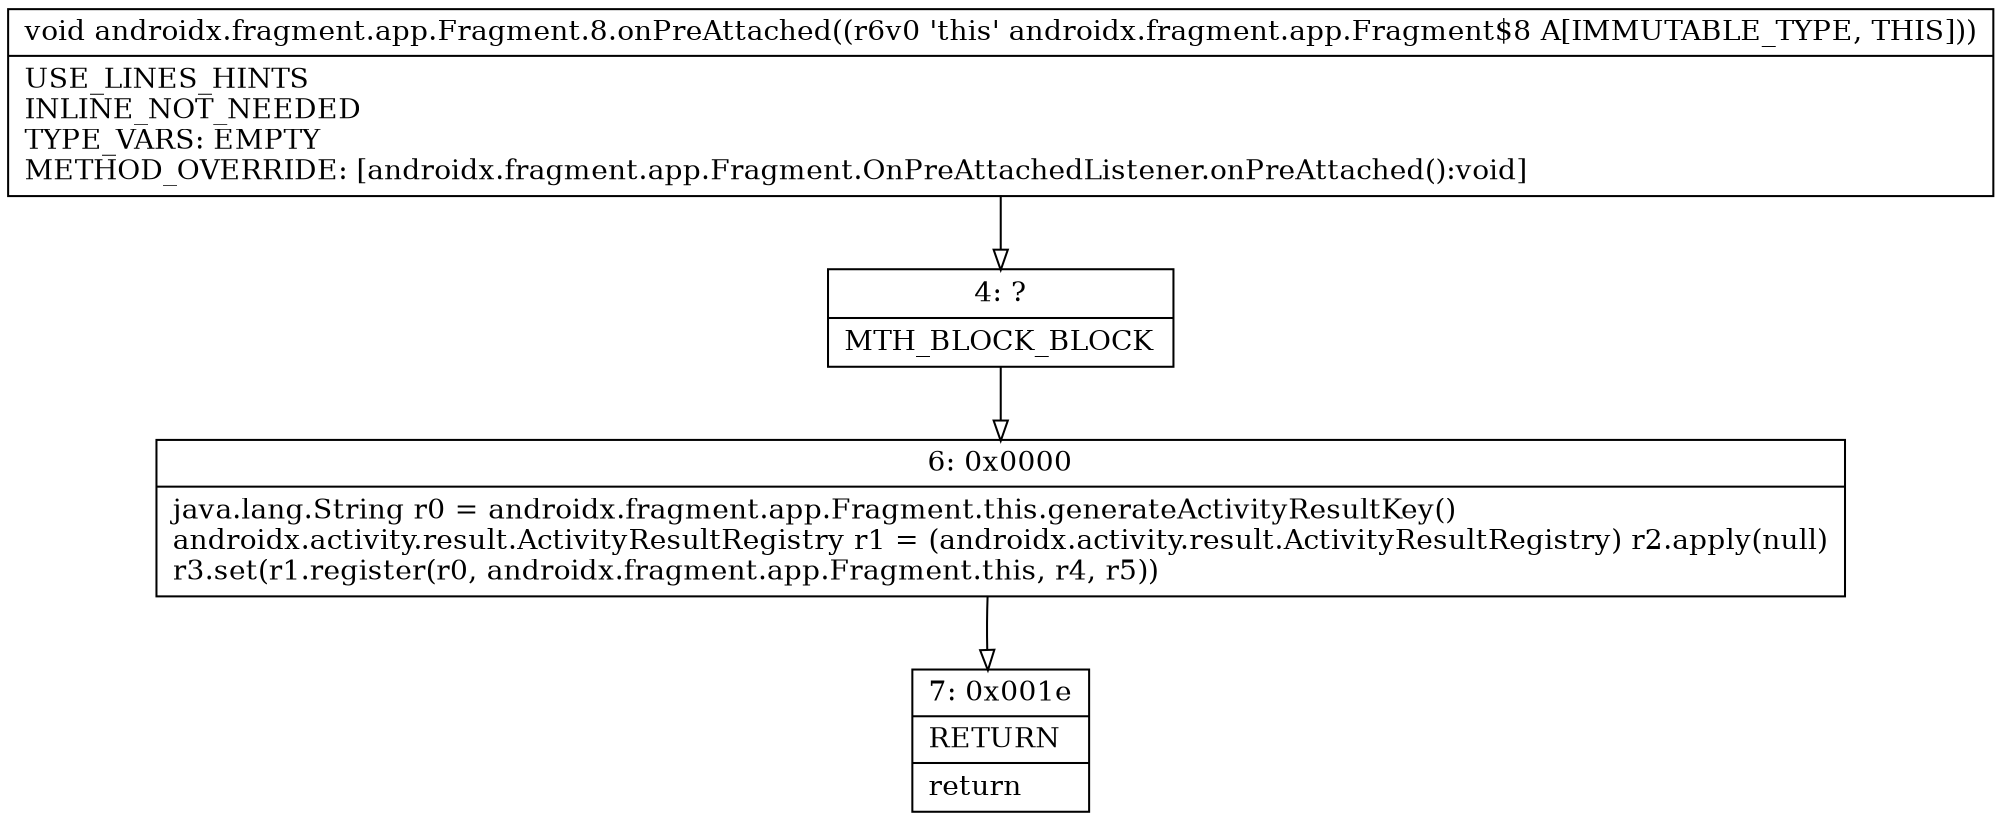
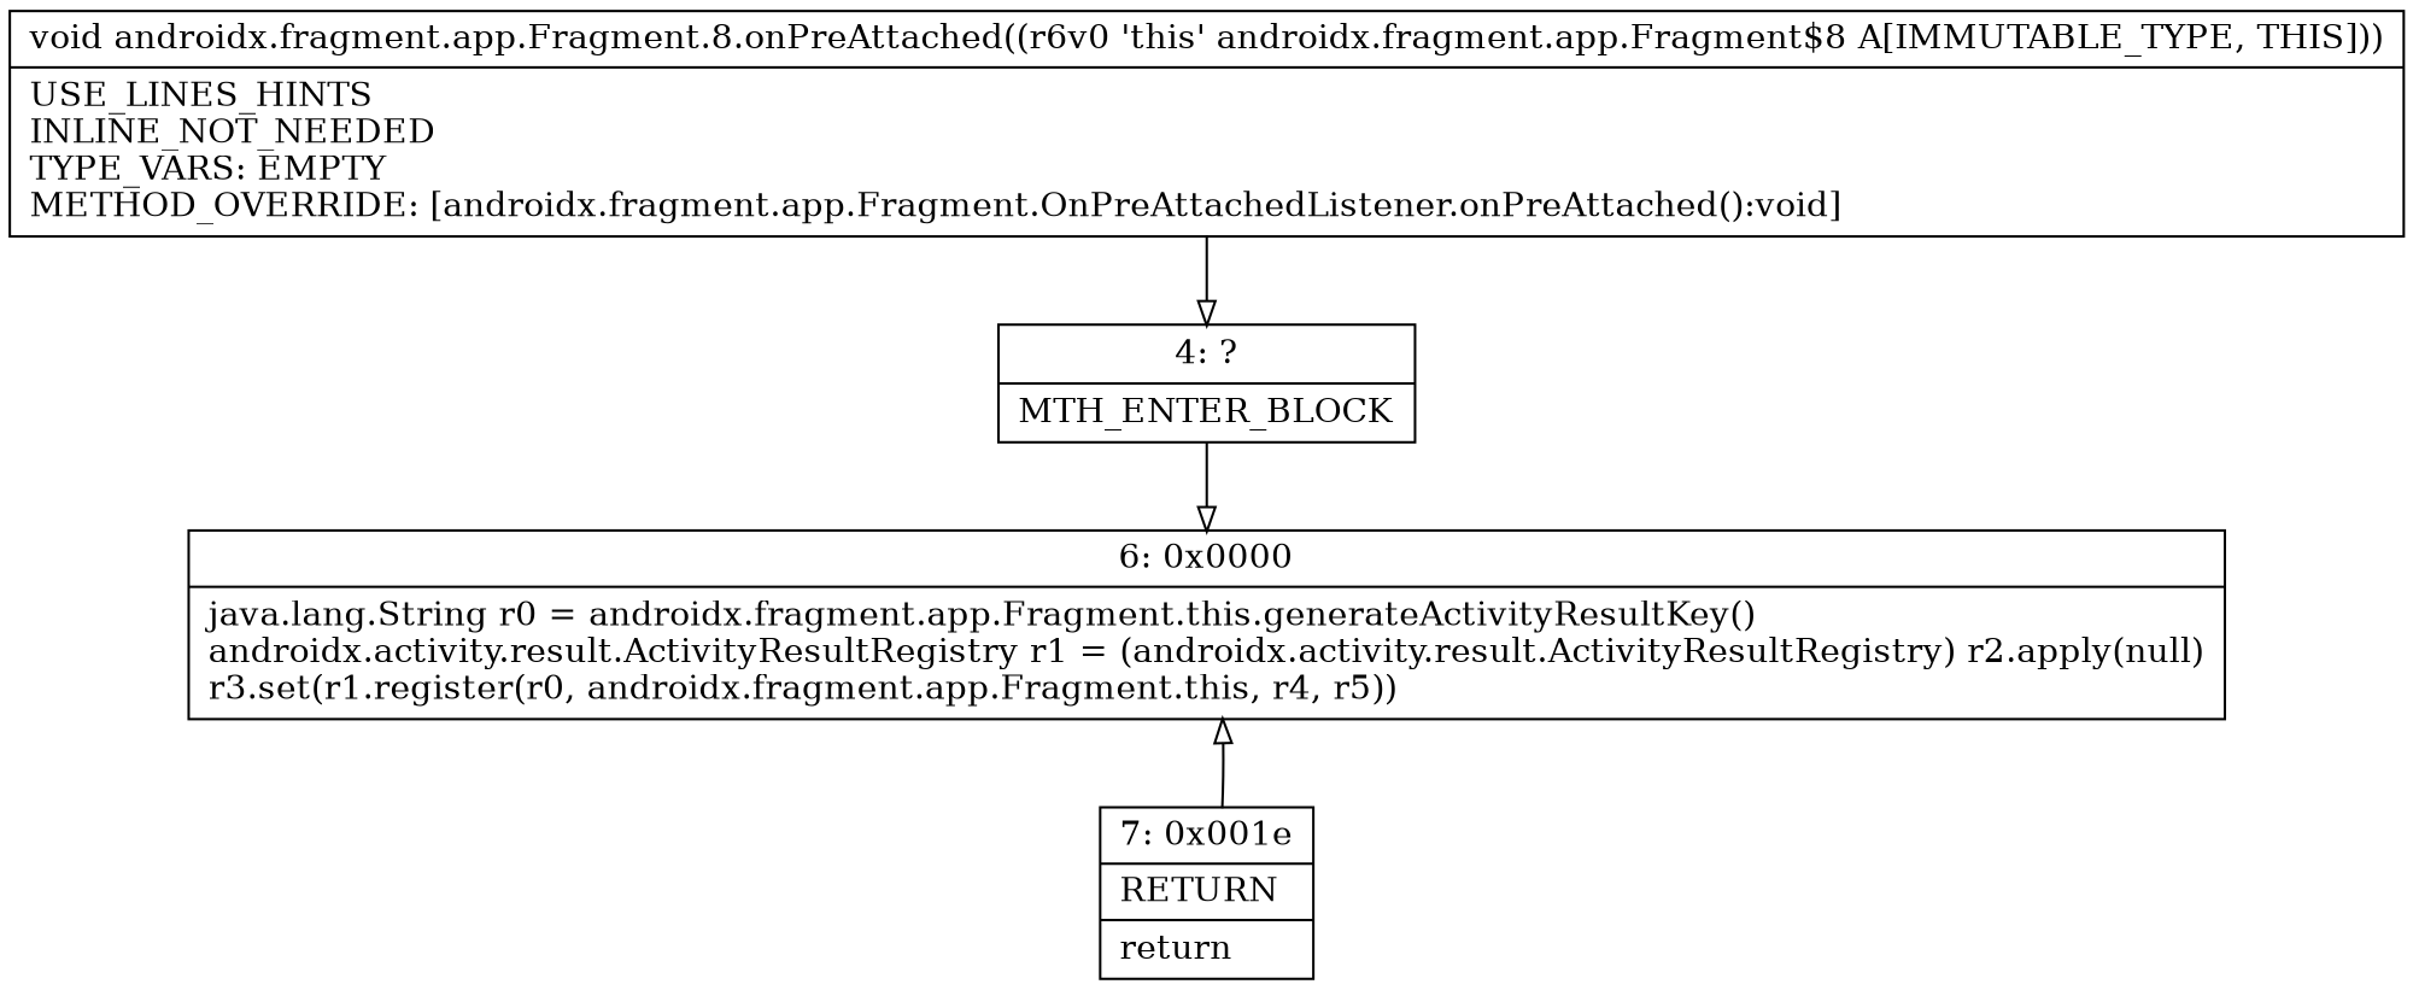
  digraph {
    node [shape=record]
    edge [arrowhead=onormal]
-   n1 [label="{4\:\ ?|MTH_BLOCK_BLOCK\l}"]
+   n1 [label="{4\:\ ?|MTH_ENTER_BLOCK\l}"]
    n2 [label="{6\:\ 0x0000|java.lang.String r0 = androidx.fragment.app.Fragment.this.generateActivityResultKey()\landroidx.activity.result.ActivityResultRegistry r1 = (androidx.activity.result.ActivityResultRegistry) r2.apply(null)\lr3.set(r1.register(r0, androidx.fragment.app.Fragment.this, r4, r5))\l}"]
    n3 [label="{7\:\ 0x001e|RETURN\l|return\l}"]
    n4 [label="{void androidx.fragment.app.Fragment.8.onPreAttached((r6v0 'this' androidx.fragment.app.Fragment$8 A[IMMUTABLE_TYPE, THIS]))  | USE_LINES_HINTS\lINLINE_NOT_NEEDED\lTYPE_VARS: EMPTY\lMETHOD_OVERRIDE: [androidx.fragment.app.Fragment.OnPreAttachedListener.onPreAttached():void]\l}"]
    n1 -> n2
-   n2 -> n3
+   n3 -> n2
    n4 -> n1
  }
